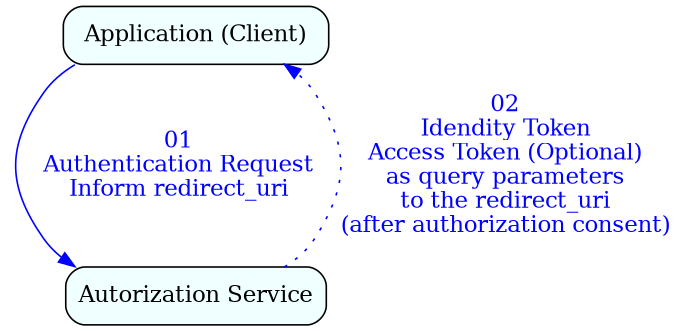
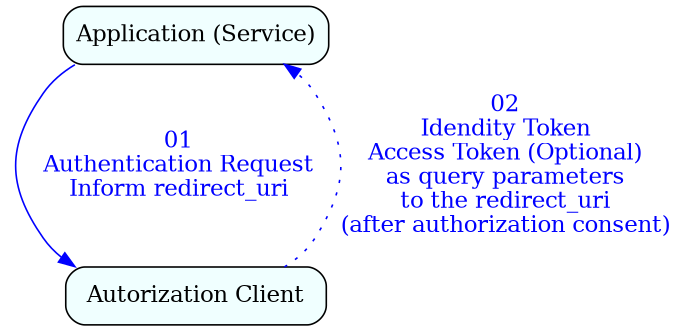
  digraph {
    node [fillcolor=azure shape=box style="filled,rounded"]
    edge [color=blue fontcolor=blue]
-   n1 [label="Application (Client)"]
-   n2 [label="Autorization Service"]
+   n1 [label="Application (Service)"]
+   n2 [label="Autorization Client"]
    subgraph sub_1 {
      aize="4,4"
      n1
      n2
    }
    subgraph sub_2 {
      n1
      n2
    }
    n1 -> n2 [label="01\nAuthentication Request\nInform redirect_uri"]
    n2 -> n1 [label="02\nIdendity Token\nAccess Token (Optional)\nas query parameters\nto the redirect_uri\n(after authorization consent)" style=dotted]
  }
